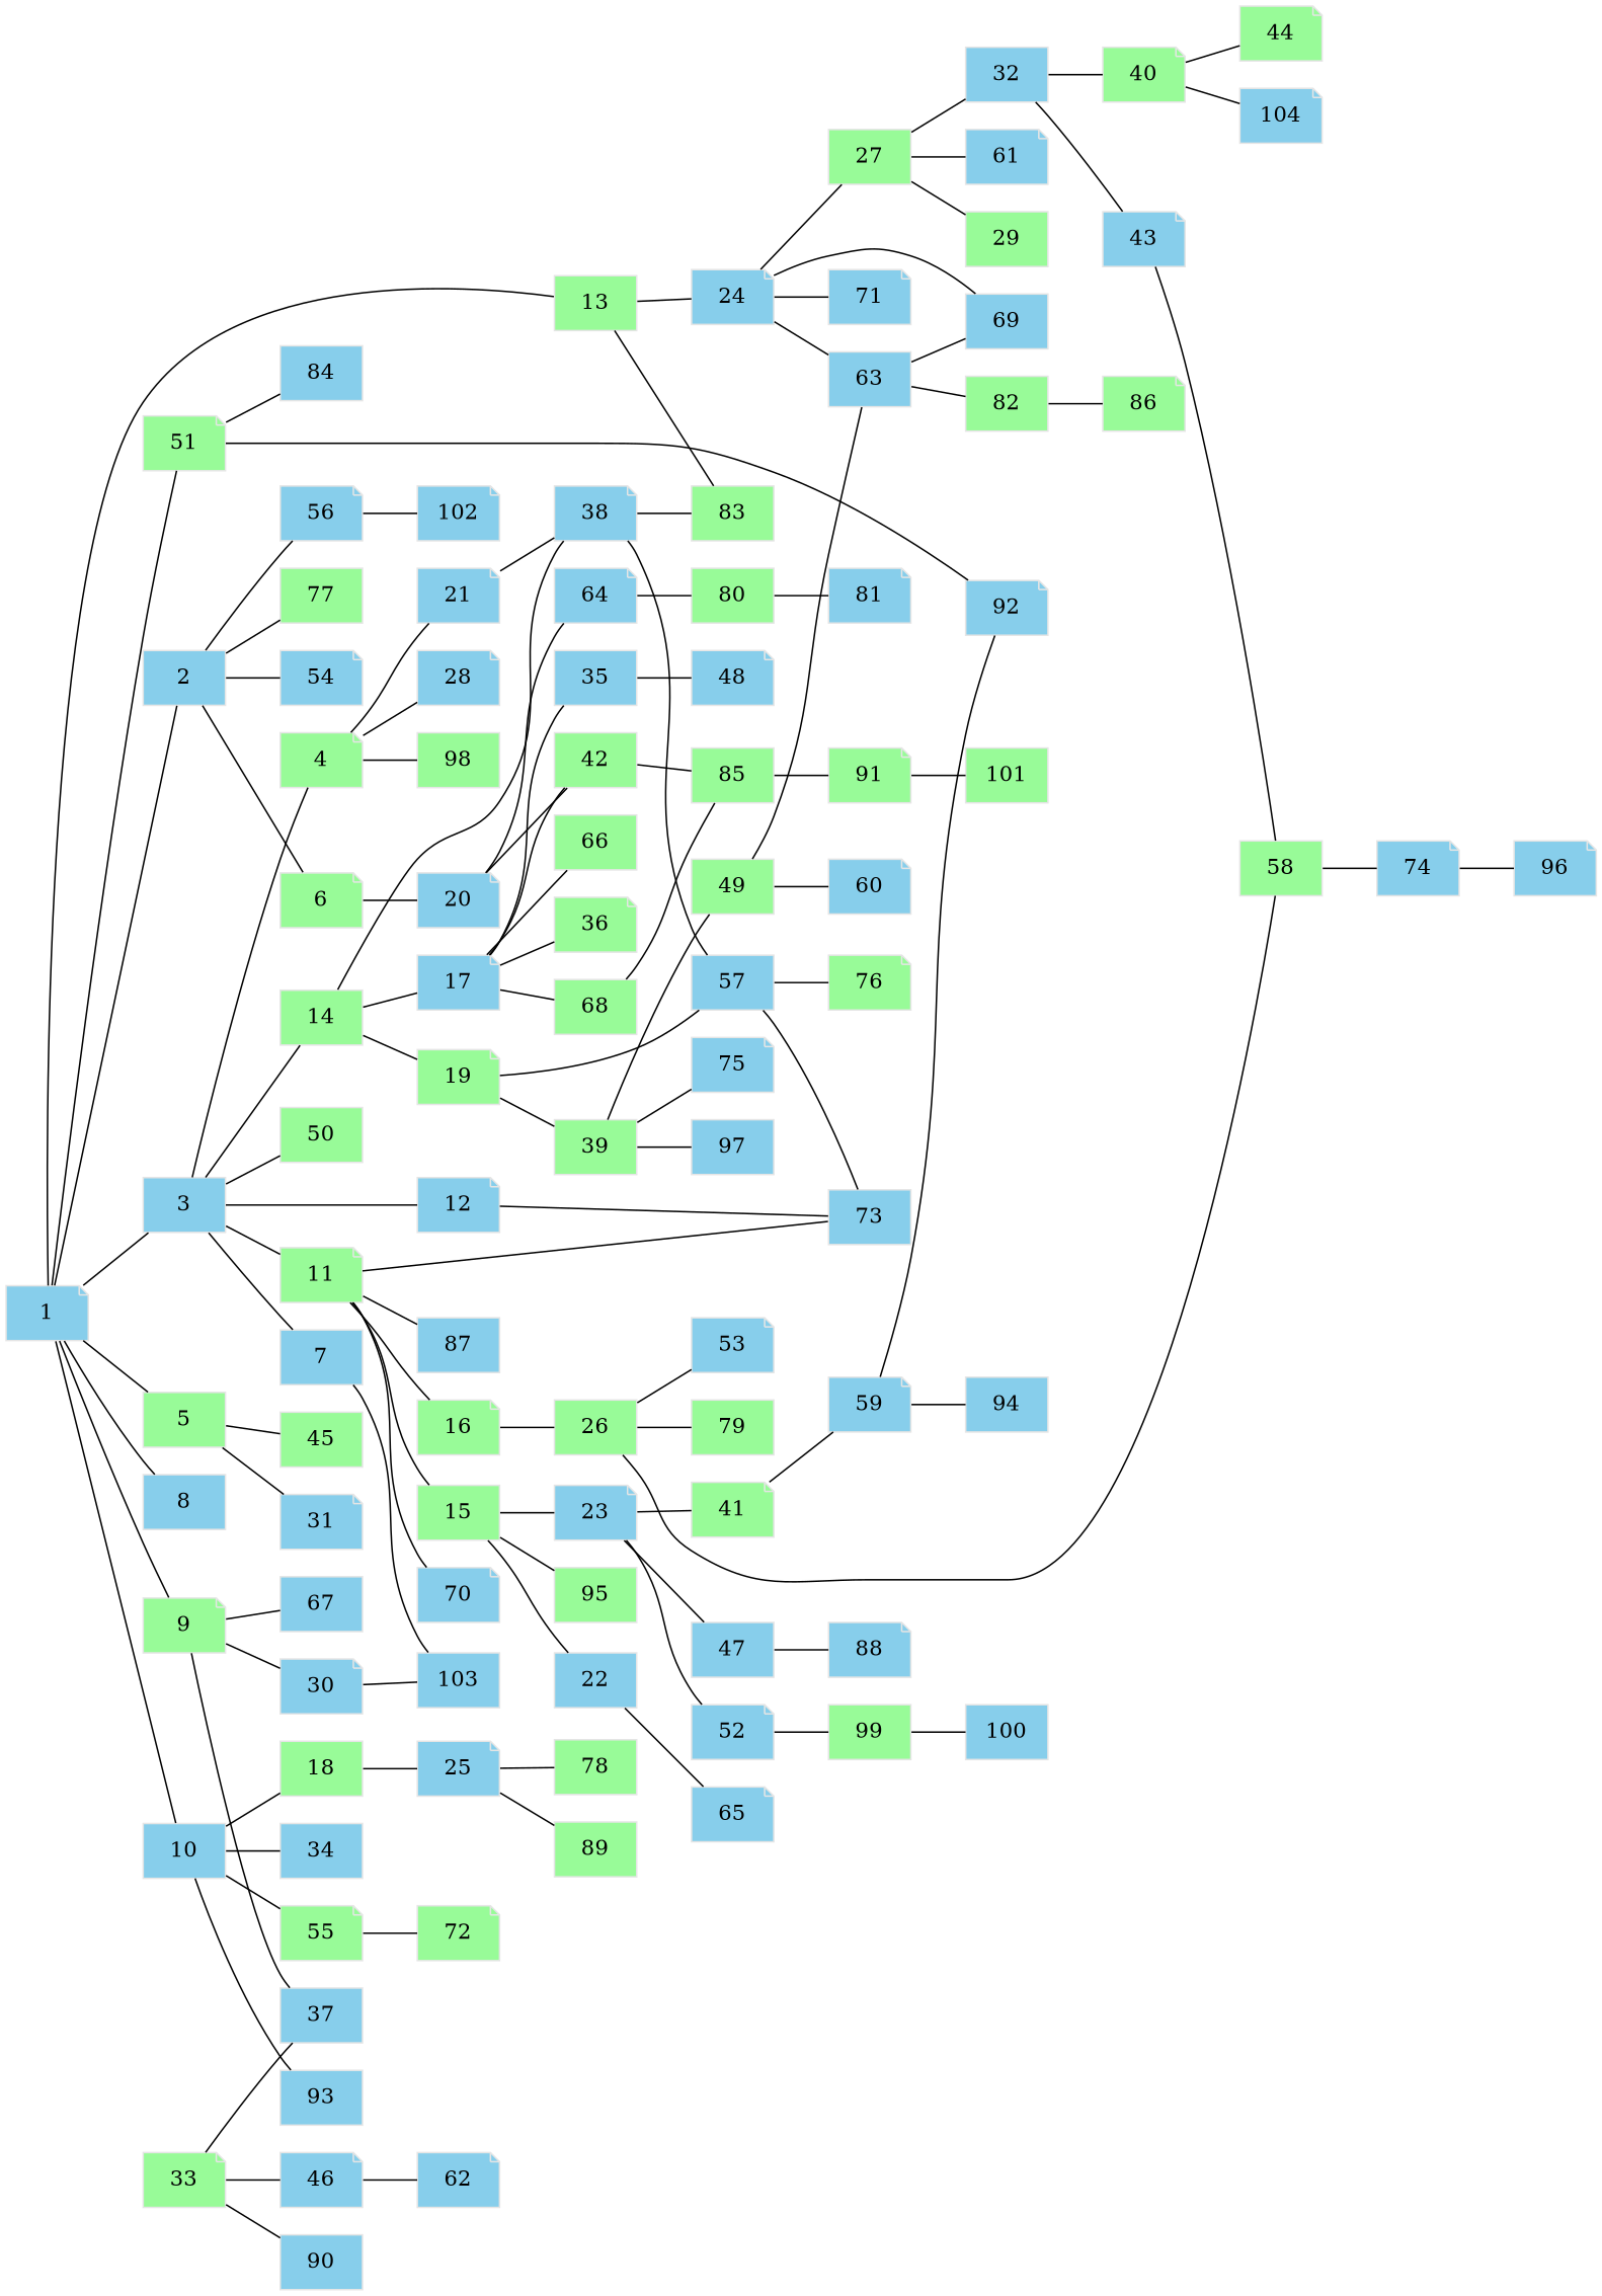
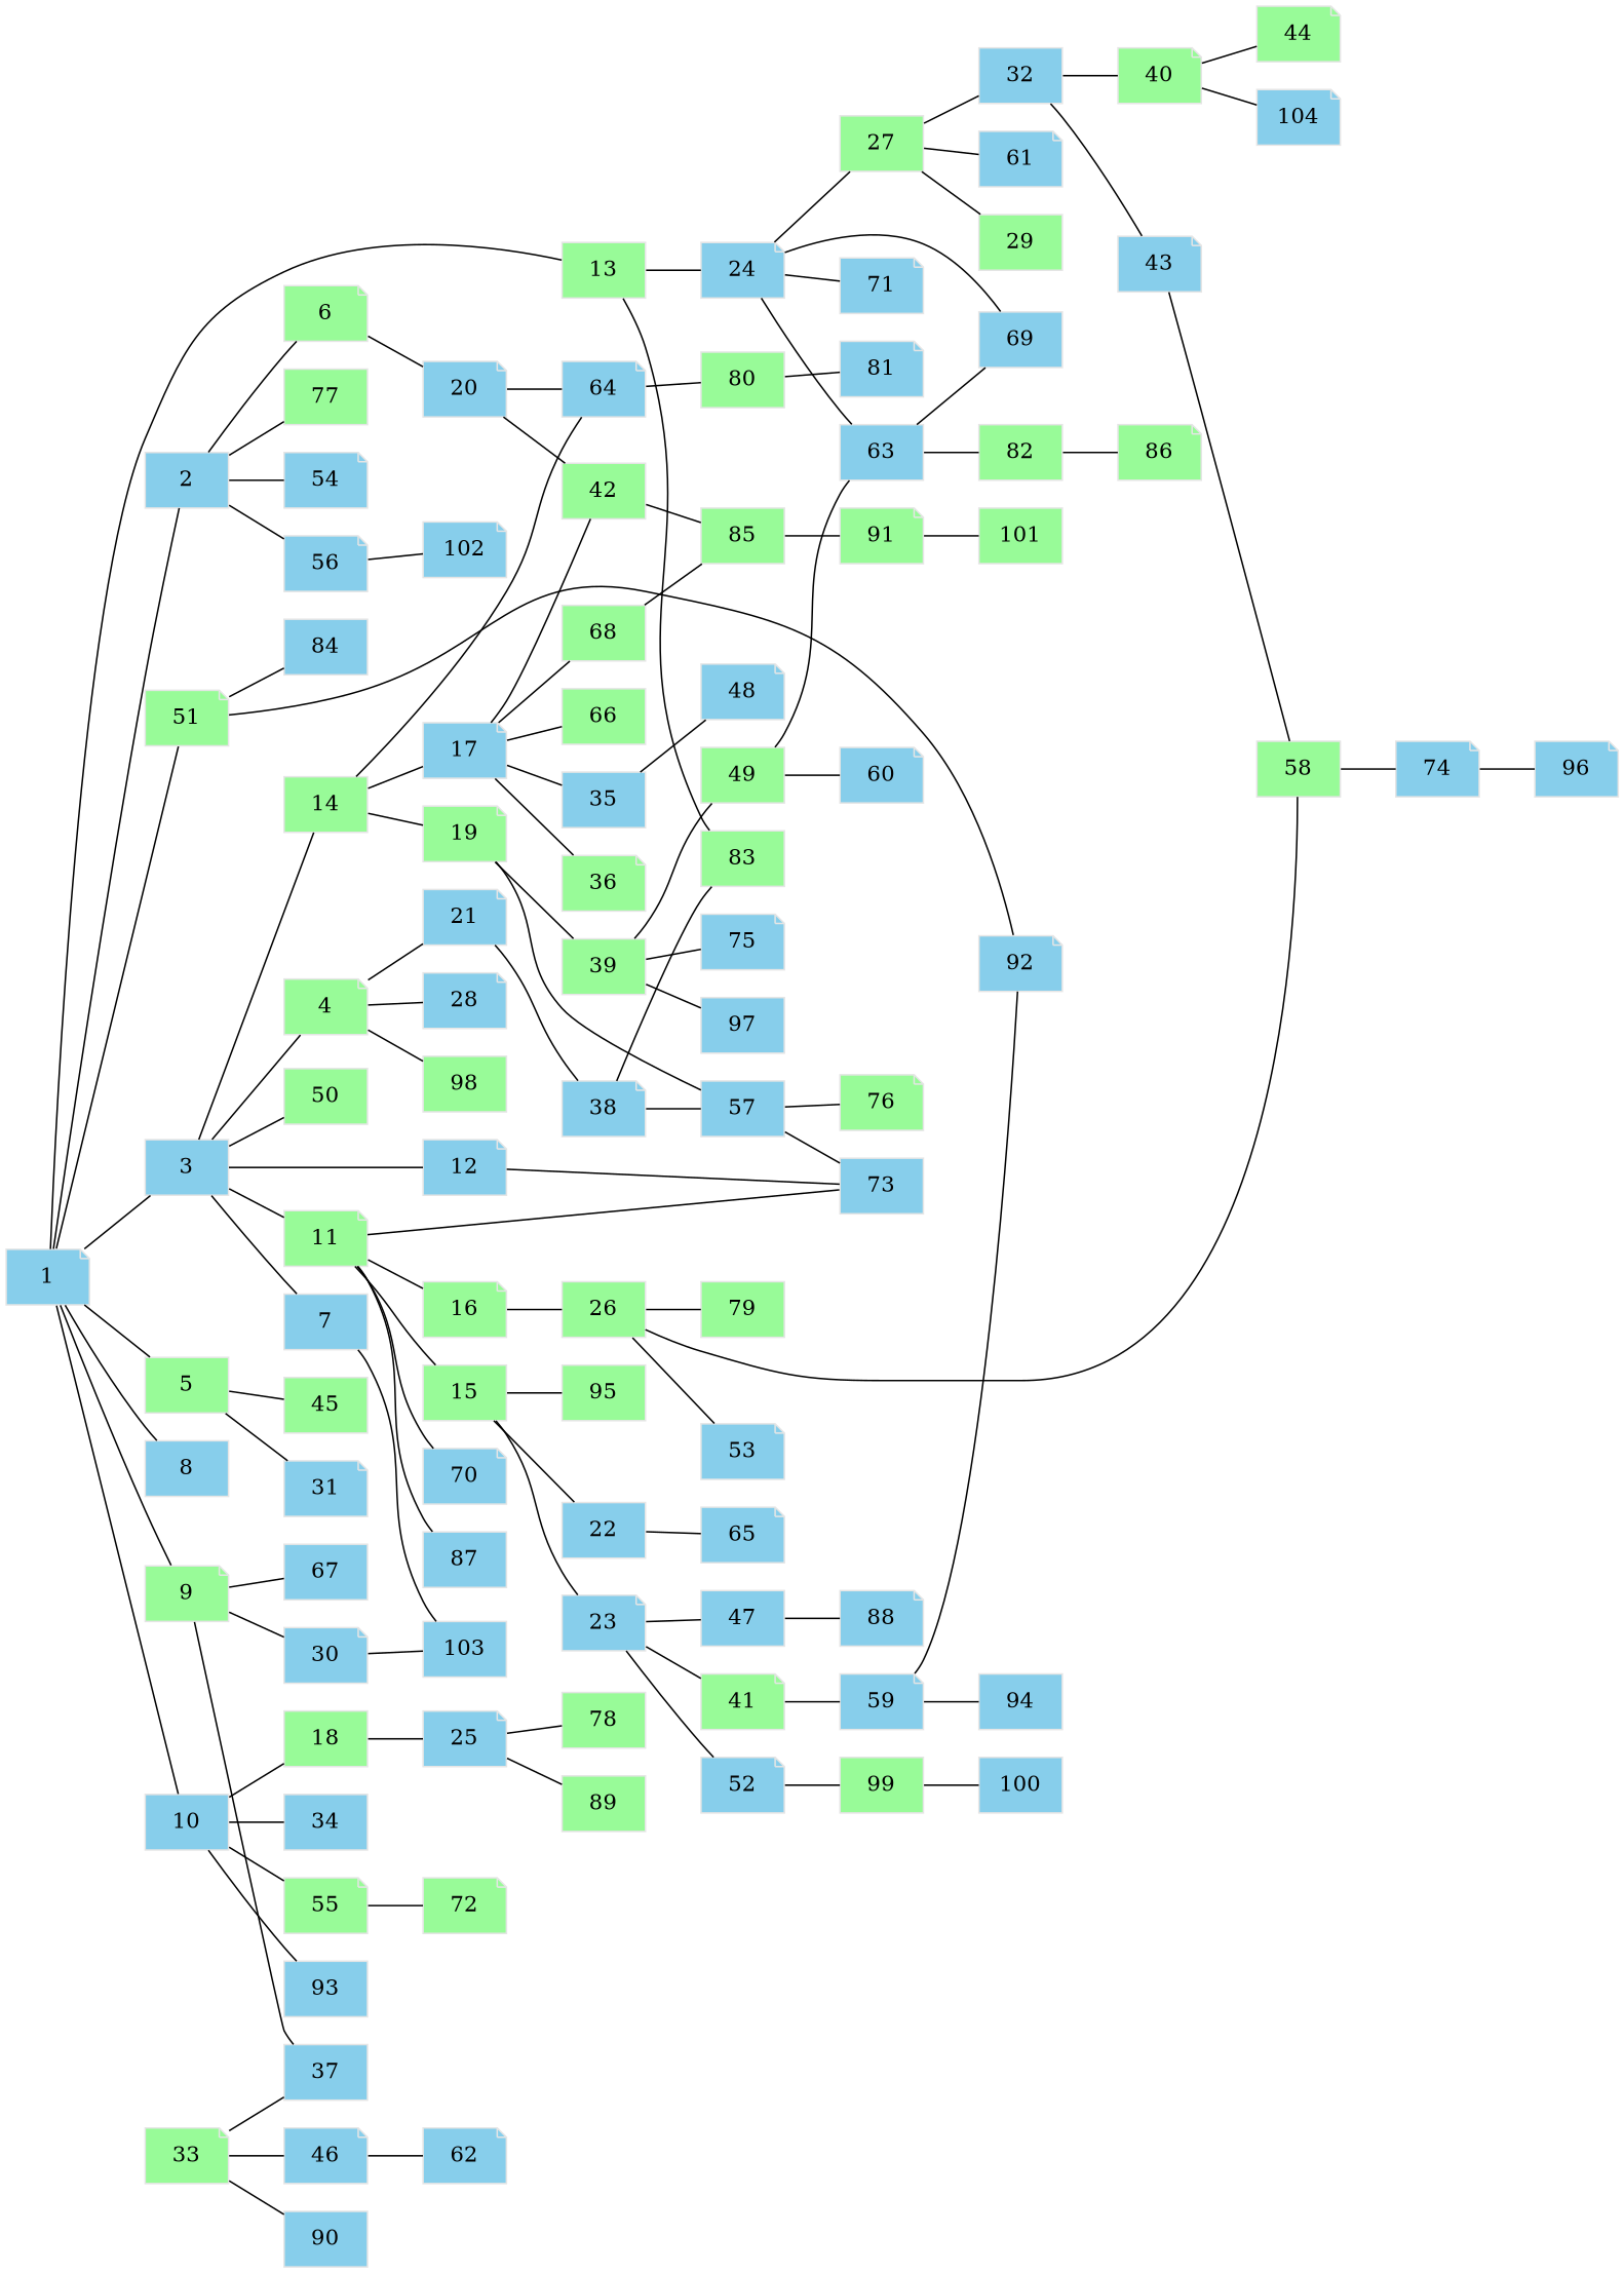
  graph {
    rankdir=LR
    node [color=gray90 fillcolor=skyblue shape=box style=filled]
    2
    1 [shape=note]
    3
    5 [fillcolor=palegreen]
    8
    9 [fillcolor=palegreen shape=note]
    10
    13 [fillcolor=palegreen]
    51 [fillcolor=palegreen shape=note]
    6 [fillcolor=palegreen shape=note]
    54 [shape=note]
    56 [shape=note]
    77 [fillcolor=palegreen]
    4 [fillcolor=palegreen shape=note]
    7
    11 [fillcolor=palegreen shape=note]
    12 [shape=note]
    14 [fillcolor=palegreen]
    50 [fillcolor=palegreen]
    31 [shape=note]
    45 [fillcolor=palegreen]
    30 [shape=note]
    37
    67
    18 [fillcolor=palegreen]
    34
    55 [fillcolor=palegreen shape=note]
    93
    24 [shape=note]
    83 [fillcolor=palegreen]
    84
    92 [shape=note]
    20 [shape=note]
    102 [shape=note]
    21 [shape=note]
    28 [shape=note]
    98 [fillcolor=palegreen]
    103
    15 [fillcolor=palegreen]
    16 [fillcolor=palegreen shape=note]
    70 [shape=note]
    73
    87
    17 [shape=note]
    19 [fillcolor=palegreen shape=note]
    38 [shape=note]
    33 [fillcolor=palegreen shape=note]
    46 [shape=note]
    90
    42 [fillcolor=palegreen]
    64 [shape=note]
    25 [shape=note]
    72 [fillcolor=palegreen shape=note]
    22
    23 [shape=note]
    95 [fillcolor=palegreen]
    26 [fillcolor=palegreen]
    27 [fillcolor=palegreen]
    63
    69
    71 [shape=note]
    35
    36 [fillcolor=palegreen shape=note]
    66 [fillcolor=palegreen]
    68 [fillcolor=palegreen]
    39 [fillcolor=palegreen]
    57
    65 [shape=note]
    41 [fillcolor=palegreen shape=note]
    47
    52 [shape=note]
    53 [shape=note]
    58 [fillcolor=palegreen]
    79 [fillcolor=palegreen]
    48 [shape=note]
    85 [fillcolor=palegreen]
    78 [fillcolor=palegreen]
    89 [fillcolor=palegreen]
    49 [fillcolor=palegreen]
    75 [shape=note]
    97
    76 [fillcolor=palegreen shape=note]
    80 [fillcolor=palegreen]
    59 [shape=note]
    88 [shape=note]
    99 [fillcolor=palegreen]
    29 [fillcolor=palegreen]
    32
    61 [shape=note]
    82 [fillcolor=palegreen]
    74 [shape=note]
    40 [fillcolor=palegreen shape=note]
    43 [shape=note]
    44 [fillcolor=palegreen shape=note]
    104 [shape=note]
    62 [shape=note]
    60 [shape=note]
    94
    91 [fillcolor=palegreen shape=note]
    100
    96 [shape=note]
    86 [fillcolor=palegreen shape=note]
    81 [shape=note]
    101 [fillcolor=palegreen]
    2 -- 6
    2 -- 54
    2 -- 56
    2 -- 77
    1 -- 2
    1 -- 3
    1 -- 5
    1 -- 8
    1 -- 9
    1 -- 10
    1 -- 13
    1 -- 51
    3 -- 4
    3 -- 7
    3 -- 11
    3 -- 12
    3 -- 14
    3 -- 50
    5 -- 31
    5 -- 45
    9 -- 30
    9 -- 37
    9 -- 67
    10 -- 18
    10 -- 34
    10 -- 55
    10 -- 93
    13 -- 24
    13 -- 83
    51 -- 84
    51 -- 92
    6 -- 20
    56 -- 102
    4 -- 21
    4 -- 28
    4 -- 98
    7 -- 103
    11 -- 15
    11 -- 16
    11 -- 70
    11 -- 73
    11 -- 87
    12 -- 73
    14 -- 17
    14 -- 19
-   14 -- 38
+   14 -- 64
    30 -- 103
    18 -- 25
    55 -- 72
    24 -- 27
    24 -- 63
    24 -- 69
    24 -- 71
    20 -- 42
    20 -- 64
    21 -- 38
    15 -- 22
    15 -- 23
    15 -- 95
    16 -- 26
    17 -- 42
    17 -- 35
    17 -- 36
    17 -- 66
    17 -- 68
    19 -- 39
    19 -- 57
    38 -- 83
    38 -- 57
    33 -- 37
    33 -- 46
    33 -- 90
    46 -- 62
    42 -- 85
    64 -- 80
    25 -- 78
    25 -- 89
    22 -- 65
    23 -- 41
    23 -- 47
    23 -- 52
    26 -- 53
    26 -- 58
    26 -- 79
    27 -- 29
    27 -- 32
    27 -- 61
    63 -- 69
    63 -- 82
    35 -- 48
    68 -- 85
    39 -- 49
    39 -- 75
    39 -- 97
    57 -- 73
    57 -- 76
    41 -- 59
    47 -- 88
    52 -- 99
    58 -- 74
    85 -- 91
    49 -- 63
    49 -- 60
    80 -- 81
    59 -- 92
    59 -- 94
    99 -- 100
    32 -- 40
    32 -- 43
    82 -- 86
    74 -- 96
    40 -- 44
    40 -- 104
    43 -- 58
    91 -- 101
  }
